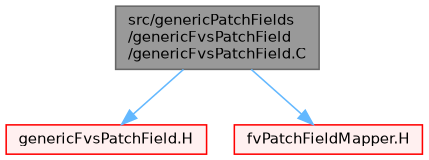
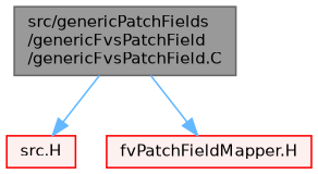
  digraph {
    node [color=red fillcolor="#FFF0F0" fontname=Helvetica fontsize=10 shape=box style=filled]
    edge [color=steelblue1 fontname=Helvetica fontsize=10 labelfontname=Helvetica labelfontsize=10 style=solid]
    n1 [color=gray40 fillcolor=grey60 fontcolor=black height=0.2 label="src/genericPatchFields\l/genericFvsPatchField\l/genericFvsPatchField.C" width=0.4]
-   n2 [height=0.2 label="genericFvsPatchField.H" width=0.4]
+   n2 [height=0.2 label="src.H" width=0.4]
    n3 [height=0.2 label="fvPatchFieldMapper.H" width=0.4]
    n1 -> n2
    n1 -> n3
  }
